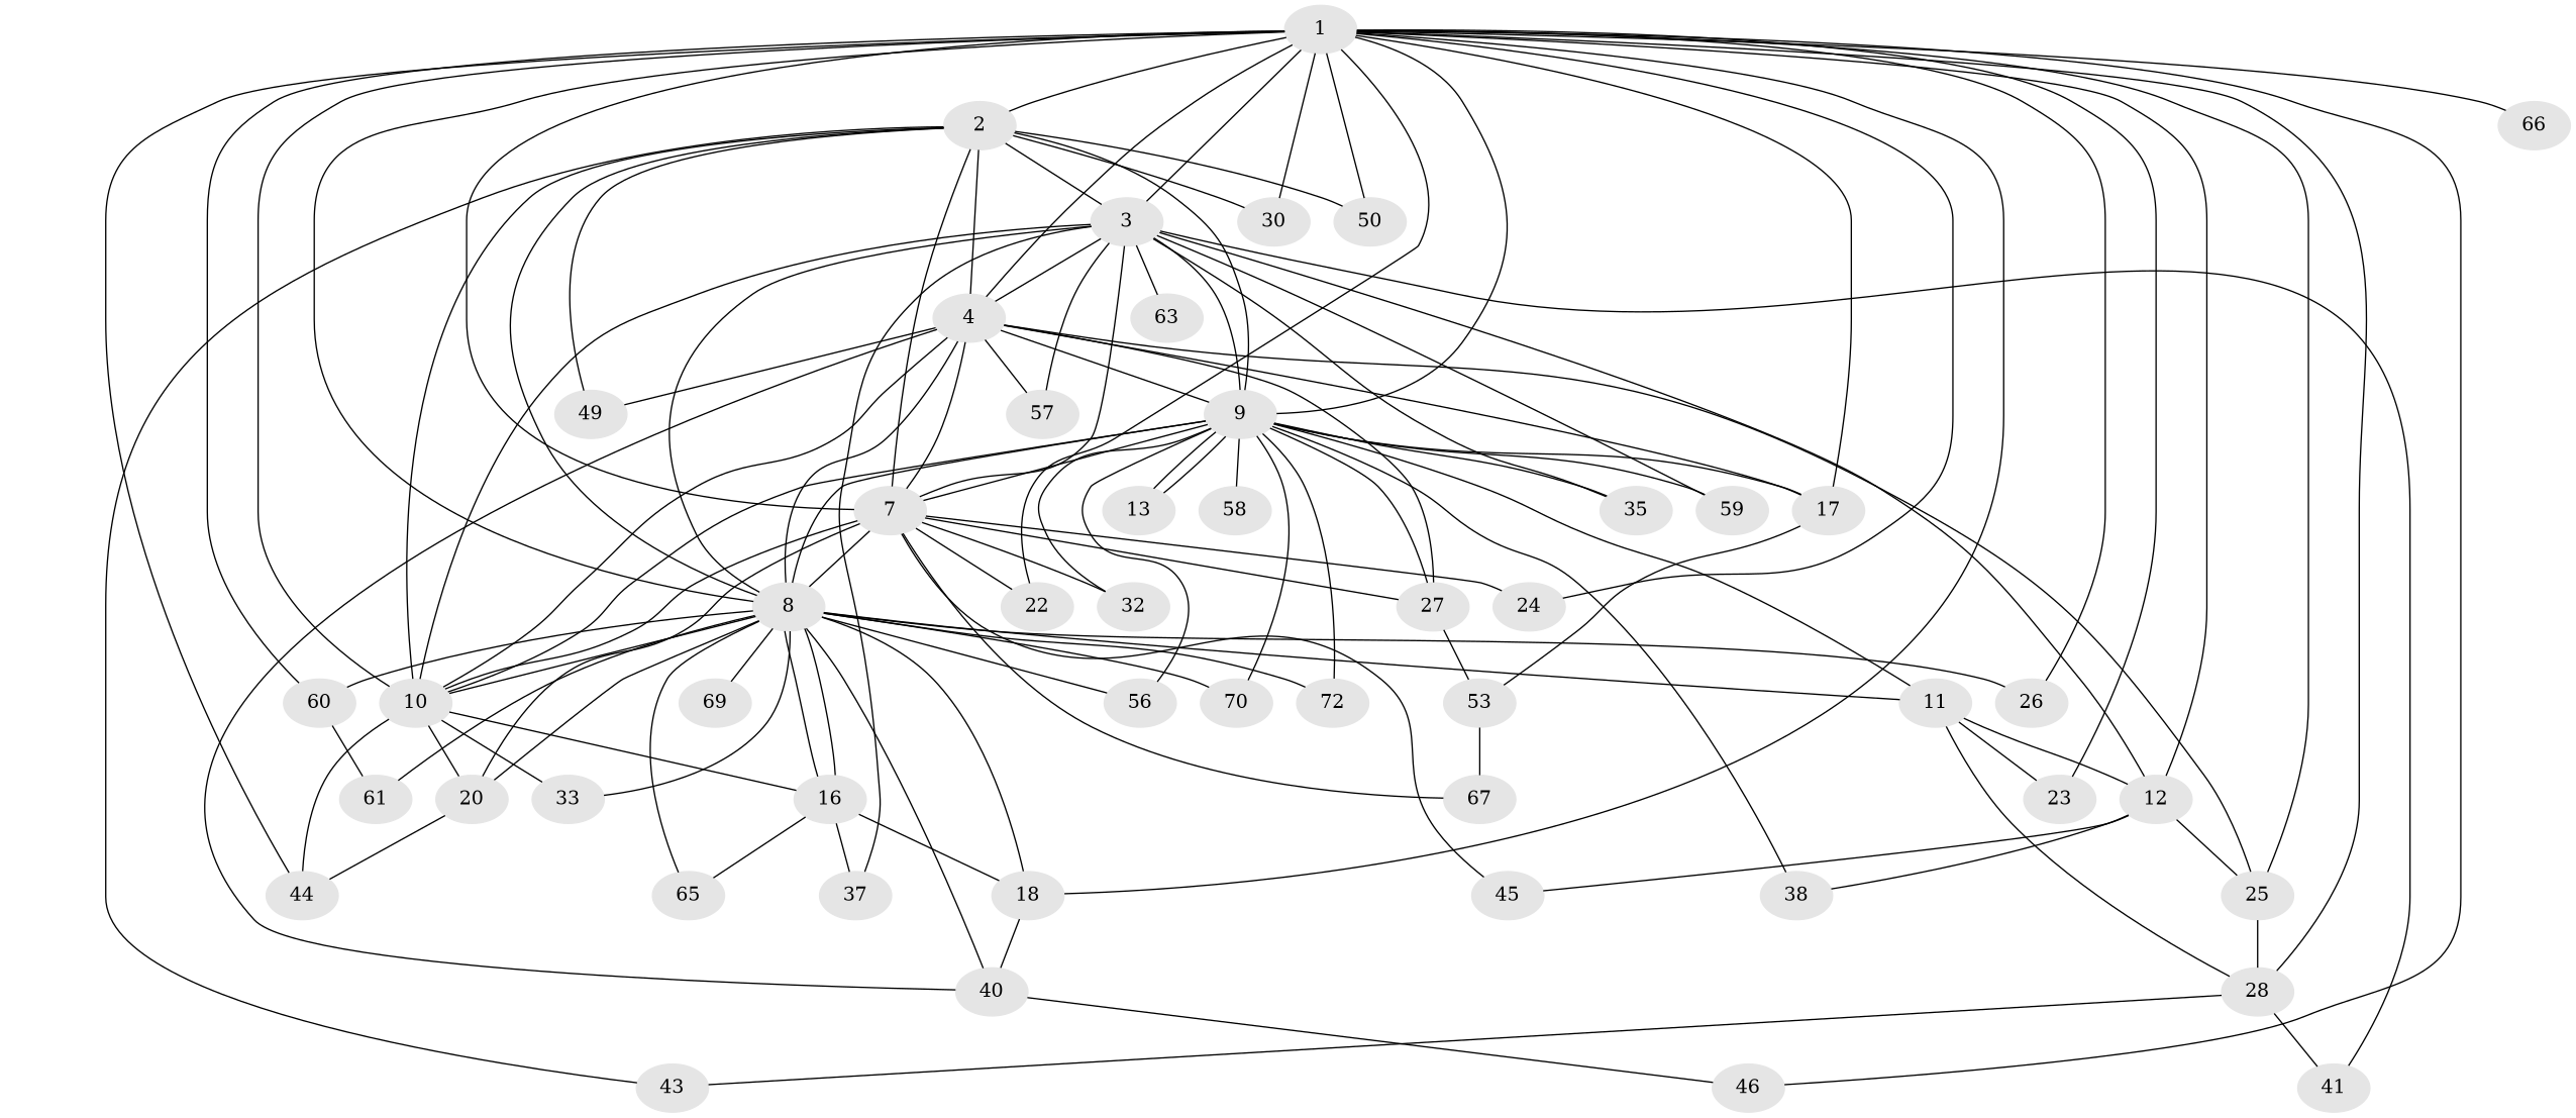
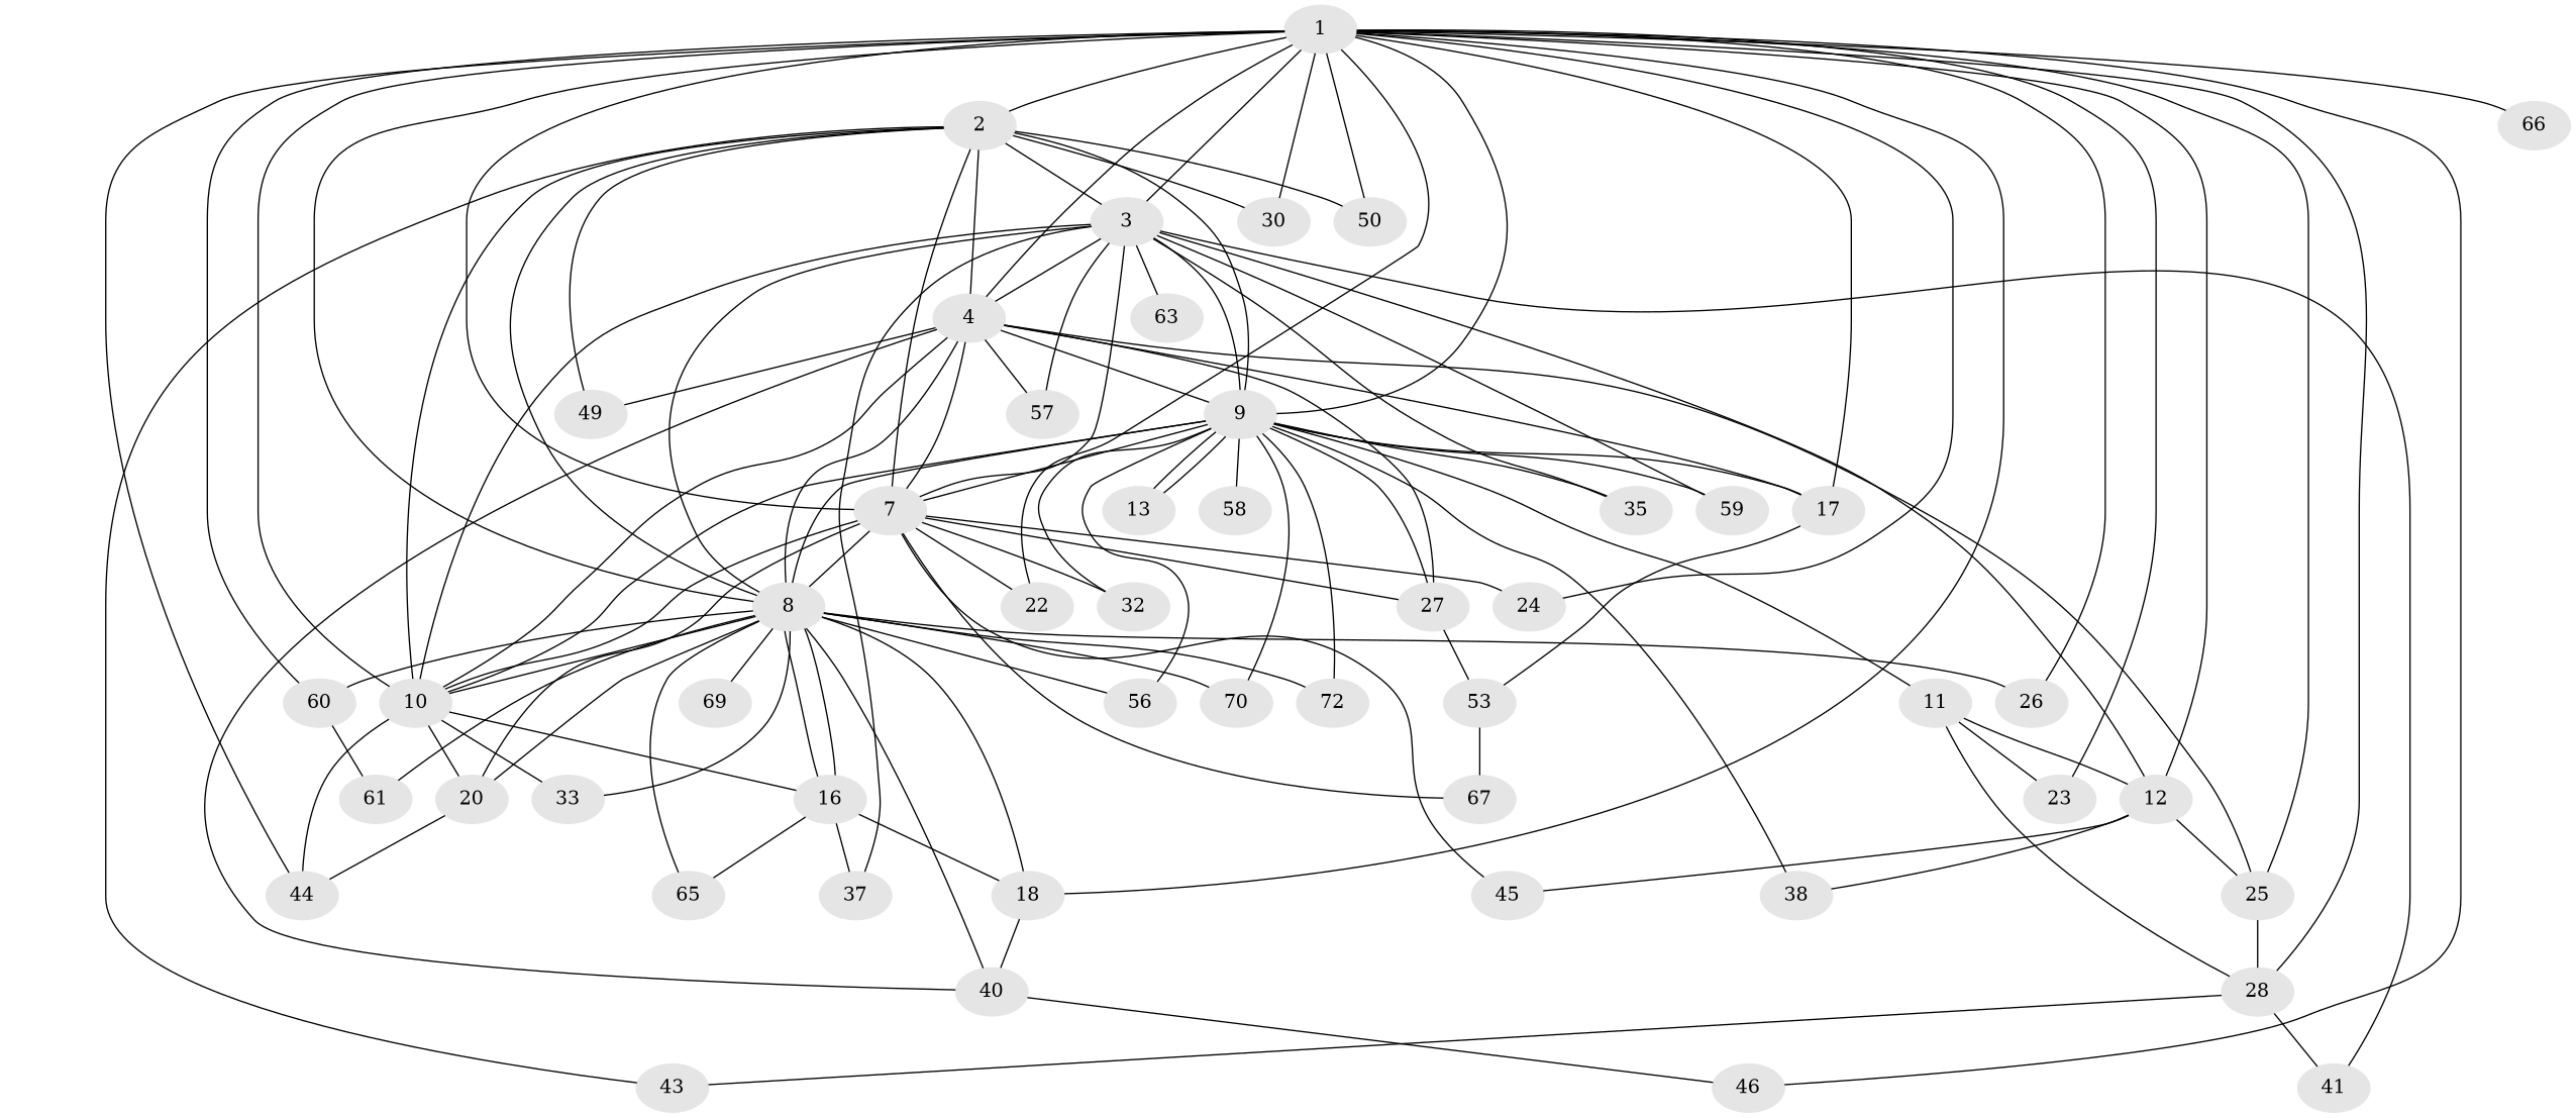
  graph {
    node [color=gray90 style=filled]
    1 [super="+9"]
    2 [super="+42"]
    3 [super="+14"]
    4 [super="+31"]
    n5 [label=9 super="+6"]
    7 [super="+19"]
    8 [super="+39"]
    10 [super="+34"]
    12 [super="+15"]
    17 [super="+21"]
    18 [super="+29"]
    22
    23
    24
    25 [super="+68"]
    26 [super="+47"]
    28 [super="+36"]
    30
    44 [super="+64"]
    46
    50
    60
    66
    43
    49
    35
    37
    41
    57
    59
    63
    27 [super="+52"]
    40 [super="+55"]
    11 [super="+51"]
    13
    32
    38
    56
    58 [super="+62"]
    70 [super="+71"]
    72
    20 [super="+48"]
    45
    67
    16 [super="+54"]
    33
    61
    65
    69
    53
    1 -- 2 [weight=3]
    1 -- 3 [weight=2]
    1 -- 4 [weight=2]
    1 -- n5 [weight=4]
    1 -- 7 [weight=3]
    1 -- 8 [weight=3]
    1 -- 10 [weight=2]
    1 -- 12
    1 -- 17
    1 -- 18
    1 -- 22
    1 -- 23 [weight=2]
    1 -- 24
    1 -- 25
    1 -- 26 [weight=2]
    1 -- 28
    1 -- 30
    1 -- 44
    1 -- 46
    1 -- 50
    1 -- 60
    1 -- 66
    2 -- 3
    2 -- 4
    2 -- n5 [weight=2]
    2 -- 7
    2 -- 8
    2 -- 10
    2 -- 30
    2 -- 50
    2 -- 43
    2 -- 49
    3 -- 4
    3 -- n5 [weight=3]
    3 -- 7
    3 -- 8
    3 -- 10 [weight=2]
    3 -- 12
    3 -- 35
    3 -- 37
    3 -- 41
    3 -- 57
    3 -- 59
    3 -- 63 [weight=2]
    4 -- n5 [weight=2]
    4 -- 7
    4 -- 8
    4 -- 10
    4 -- 17
    4 -- 25
    4 -- 49
    4 -- 57
    4 -- 27
    4 -- 40
    n5 -- 7 [weight=2]
    n5 -- 8 [weight=2]
    n5 -- 10 [weight=2]
    n5 -- 17 [weight=2]
    n5 -- 35
    n5 -- 59
    n5 -- 27
    n5 -- 11
    n5 -- 13
    n5 -- 13
    n5 -- 32
    n5 -- 38
    n5 -- 56
    n5 -- 58 [weight=3]
    n5 -- 70
    n5 -- 72
    7 -- 8
    7 -- 10
    7 -- 22
    7 -- 24
    7 -- 27
    7 -- 32
    7 -- 20
    7 -- 45
    7 -- 67
    8 -- 10
    8 -- 18
    8 -- 26
    8 -- 60
    8 -- 40
-   8 -- 11
    8 -- 56
    8 -- 70
    8 -- 72
    8 -- 20
    8 -- 16
    8 -- 16
    8 -- 33
    8 -- 61
    8 -- 65
    8 -- 69 [weight=2]
    10 -- 44
    10 -- 20
    10 -- 16
    10 -- 33
    12 -- 25
    12 -- 38
    12 -- 45
    17 -- 53
    18 -- 40
    25 -- 28
    28 -- 43
    28 -- 41
    60 -- 61
    27 -- 53
    40 -- 46
    11 -- 12
    11 -- 23
    11 -- 28
    20 -- 44
    16 -- 18
    16 -- 37
    16 -- 65
    53 -- 67
  }
